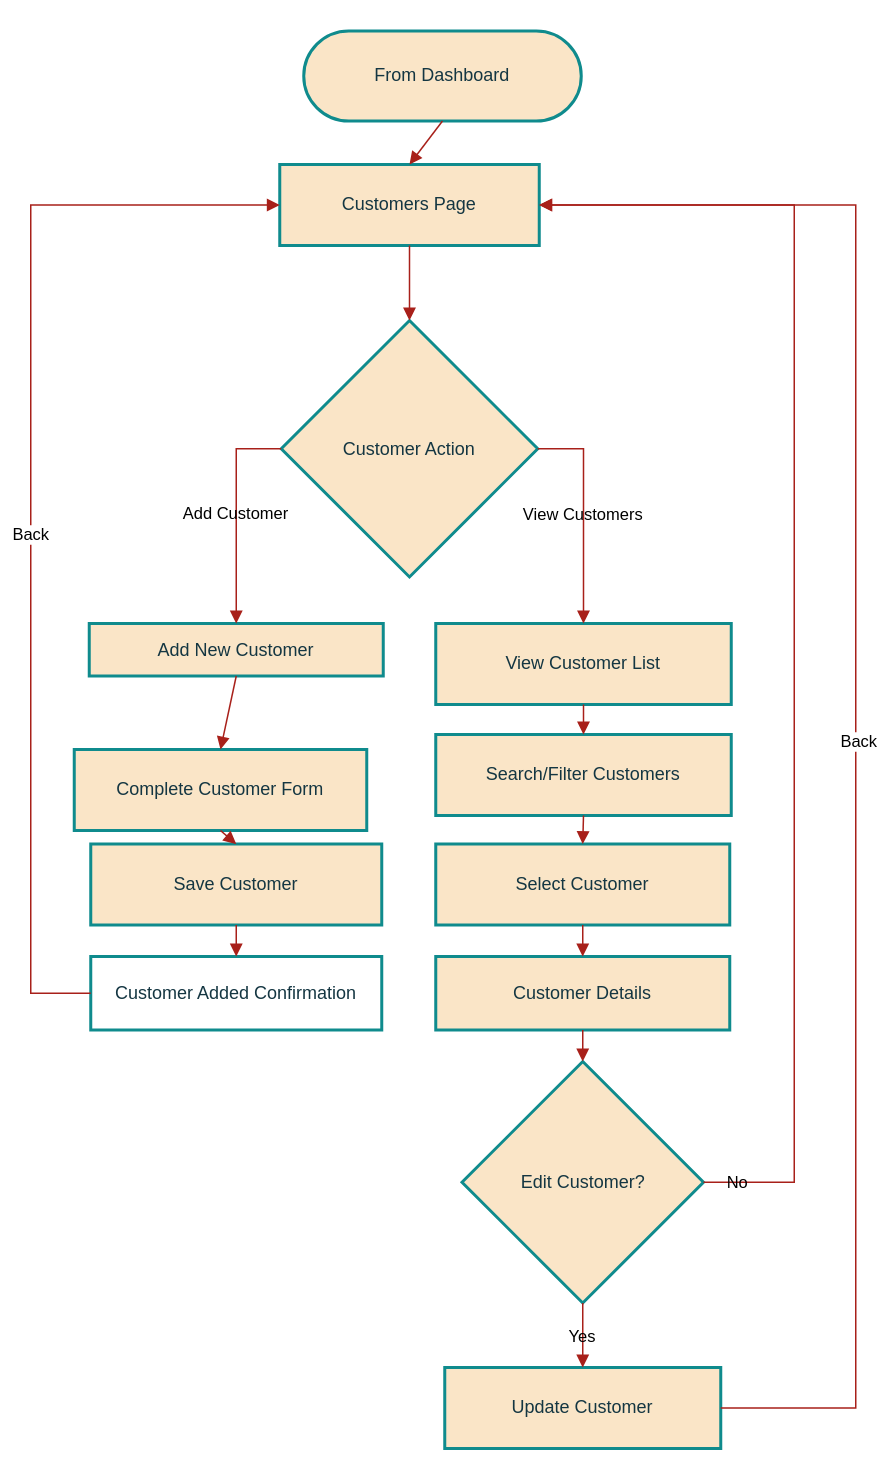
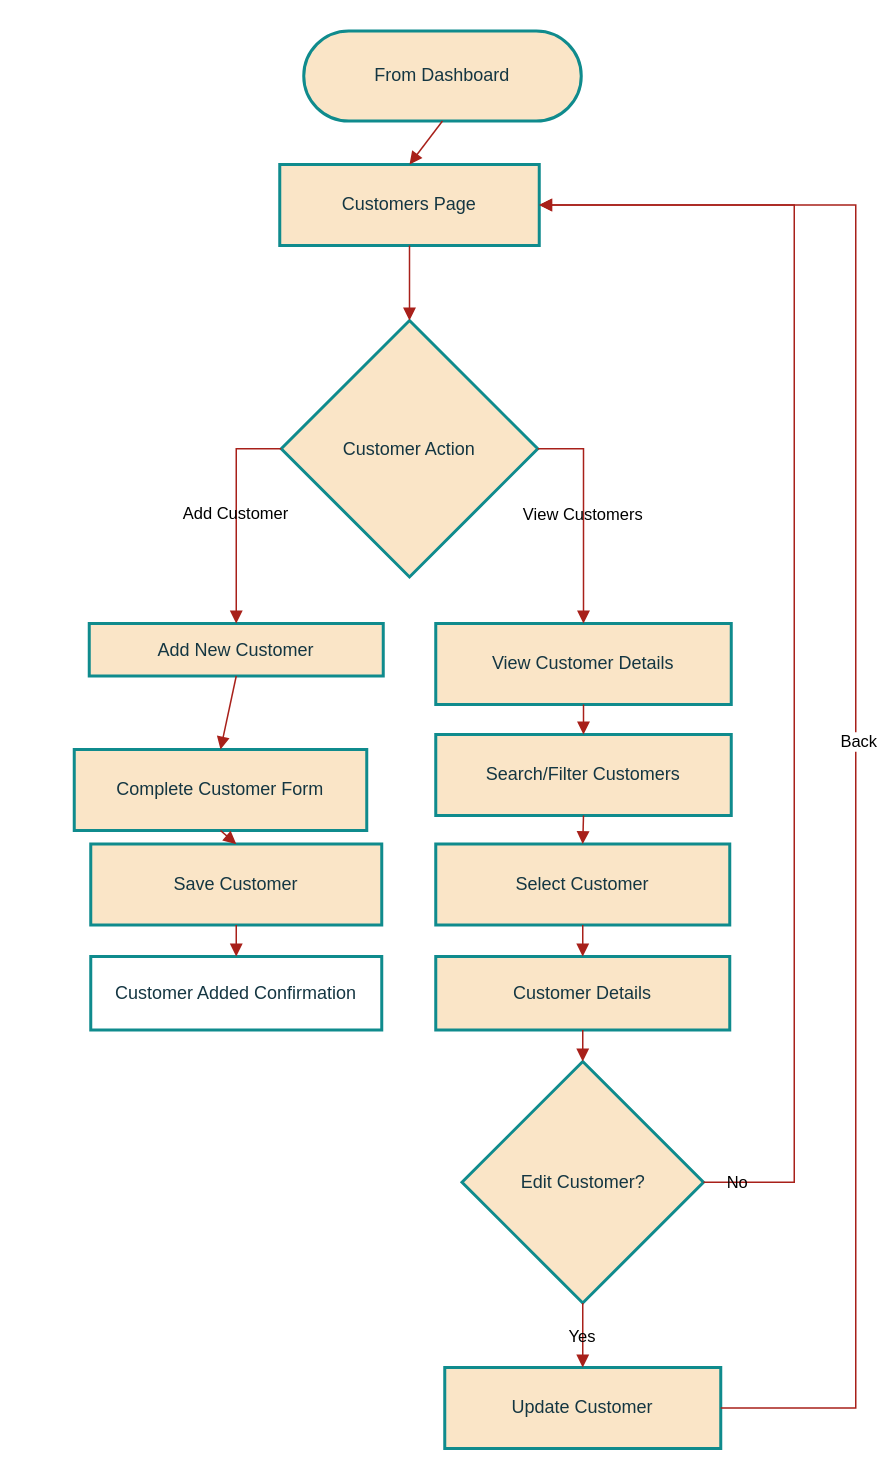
  <mxCell id="0" />
  <mxCell id="1" parent="0" />
  <mxCell id="2" value="From Dashboard" style="rounded=1;whiteSpace=wrap;arcSize=50;strokeWidth=2;labelBackgroundColor=none;fillColor=#FAE5C7;strokeColor=#0F8B8D;fontColor=#143642;" parent="1" vertex="1"><mxGeometry x="202" y="20" width="185" height="60" as="geometry" /></mxCell>
  <mxCell id="3" value="Customers Page" style="whiteSpace=wrap;strokeWidth=2;labelBackgroundColor=none;fillColor=#FAE5C7;strokeColor=#0F8B8D;fontColor=#143642;" parent="1" vertex="1"><mxGeometry x="186" y="109" width="173" height="54" as="geometry" /></mxCell>
  <mxCell id="4" value="Customer Action" style="rhombus;strokeWidth=2;whiteSpace=wrap;labelBackgroundColor=none;fillColor=#FAE5C7;strokeColor=#0F8B8D;fontColor=#143642;" parent="1" vertex="1"><mxGeometry x="187" y="213" width="171" height="171" as="geometry" /></mxCell>
- <mxCell id="5" value="View Customer List" style="whiteSpace=wrap;strokeWidth=2;labelBackgroundColor=none;fillColor=#FAE5C7;strokeColor=#0F8B8D;fontColor=#143642;" parent="1" vertex="1"><mxGeometry x="290" y="415" width="197" height="54" as="geometry" /></mxCell>
+ <mxCell id="5" value="View Customer Details" style="whiteSpace=wrap;strokeWidth=2;labelBackgroundColor=none;fillColor=#FAE5C7;strokeColor=#0F8B8D;fontColor=#143642;" parent="1" vertex="1"><mxGeometry x="290" y="415" width="197" height="54" as="geometry" /></mxCell>
  <mxCell id="6" value="Add New Customer" style="whiteSpace=wrap;strokeWidth=2;labelBackgroundColor=none;fillColor=#FAE5C7;strokeColor=#0F8B8D;fontColor=#143642;" parent="1" vertex="1"><mxGeometry x="59" y="415" width="196" height="35" as="geometry" /></mxCell>
  <mxCell id="7" value="Search/Filter Customers" style="whiteSpace=wrap;strokeWidth=2;labelBackgroundColor=none;fillColor=#FAE5C7;strokeColor=#0F8B8D;fontColor=#143642;" parent="1" vertex="1"><mxGeometry x="290" y="489" width="197" height="54" as="geometry" /></mxCell>
  <mxCell id="8" value="Select Customer" style="whiteSpace=wrap;strokeWidth=2;labelBackgroundColor=none;fillColor=#FAE5C7;strokeColor=#0F8B8D;fontColor=#143642;" parent="1" vertex="1"><mxGeometry x="290" y="562" width="196" height="54" as="geometry" /></mxCell>
  <mxCell id="9" value="Customer Details" style="whiteSpace=wrap;strokeWidth=2;labelBackgroundColor=none;fillColor=#FAE5C7;strokeColor=#0F8B8D;fontColor=#143642;" parent="1" vertex="1"><mxGeometry x="290" y="637" width="196" height="49" as="geometry" /></mxCell>
  <mxCell id="10" value="Edit Customer?" style="rhombus;strokeWidth=2;whiteSpace=wrap;labelBackgroundColor=none;fillColor=#FAE5C7;strokeColor=#0F8B8D;fontColor=#143642;" parent="1" vertex="1"><mxGeometry x="307.5" y="707" width="161" height="161" as="geometry" /></mxCell>
  <mxCell id="11" value="Update Customer" style="whiteSpace=wrap;strokeWidth=2;labelBackgroundColor=none;fillColor=#FAE5C7;strokeColor=#0F8B8D;fontColor=#143642;" parent="1" vertex="1"><mxGeometry x="296" y="911" width="184" height="54" as="geometry" /></mxCell>
  <mxCell id="12" value="Complete Customer Form" style="whiteSpace=wrap;strokeWidth=2;labelBackgroundColor=none;fillColor=#FAE5C7;strokeColor=#0F8B8D;fontColor=#143642;" parent="1" vertex="1"><mxGeometry x="49" y="499" width="195" height="54" as="geometry" /></mxCell>
  <mxCell id="13" value="Save Customer" style="whiteSpace=wrap;strokeWidth=2;labelBackgroundColor=none;fillColor=#FAE5C7;strokeColor=#0F8B8D;fontColor=#143642;" parent="1" vertex="1"><mxGeometry x="60" y="562" width="194" height="54" as="geometry" /></mxCell>
  <mxCell id="14" value="Customer Added Confirmation" style="whiteSpace=wrap;strokeWidth=2;labelBackgroundColor=none;fillColor=#ffffff;strokeColor=#0F8B8D;fontColor=#143642;" parent="1" vertex="1"><mxGeometry x="60" y="637" width="194" height="49" as="geometry" /></mxCell>
  <mxCell id="15" value="" style="curved=0;startArrow=none;endArrow=block;exitX=0.5;exitY=1;entryX=0.5;entryY=0;rounded=0;labelBackgroundColor=none;strokeColor=#A8201A;fontColor=default;" parent="1" source="2" target="3" edge="1"><mxGeometry relative="1" as="geometry"><Array as="points" /></mxGeometry></mxCell>
  <mxCell id="16" value="" style="curved=0;startArrow=none;endArrow=block;exitX=0.5;exitY=1;entryX=0.5;entryY=0;rounded=0;labelBackgroundColor=none;strokeColor=#A8201A;fontColor=default;" parent="1" source="3" target="4" edge="1"><mxGeometry relative="1" as="geometry"><Array as="points" /></mxGeometry></mxCell>
  <mxCell id="17" value="View Customers" style="startArrow=none;endArrow=block;exitX=1;exitY=0.5;entryX=0.5;entryY=0;rounded=0;labelBackgroundColor=none;strokeColor=#A8201A;fontColor=default;exitDx=0;exitDy=0;edgeStyle=orthogonalEdgeStyle;" parent="1" source="4" target="5" edge="1"><mxGeometry relative="1" as="geometry" /></mxCell>
  <mxCell id="18" value="Add Customer" style="startArrow=none;endArrow=block;exitX=0;exitY=0.5;entryX=0.5;entryY=0;rounded=0;labelBackgroundColor=none;strokeColor=#A8201A;fontColor=default;exitDx=0;exitDy=0;edgeStyle=orthogonalEdgeStyle;" parent="1" source="4" target="6" edge="1"><mxGeometry relative="1" as="geometry" /></mxCell>
  <mxCell id="19" value="" style="startArrow=none;endArrow=block;exitX=0.5;exitY=1;entryX=0.5;entryY=0;rounded=0;labelBackgroundColor=none;strokeColor=#A8201A;fontColor=default;exitDx=0;exitDy=0;" parent="1" source="5" target="7" edge="1"><mxGeometry relative="1" as="geometry" /></mxCell>
  <mxCell id="20" value="" style="curved=0;startArrow=none;endArrow=block;exitX=0.5;exitY=1;entryX=0.5;entryY=0.01;rounded=0;labelBackgroundColor=none;strokeColor=#A8201A;fontColor=default;" parent="1" source="7" target="8" edge="1"><mxGeometry relative="1" as="geometry"><Array as="points" /></mxGeometry></mxCell>
  <mxCell id="21" value="" style="curved=0;startArrow=none;endArrow=block;exitX=0.5;exitY=1.01;entryX=0.5;entryY=0.01;rounded=0;labelBackgroundColor=none;strokeColor=#A8201A;fontColor=default;" parent="1" source="8" target="9" edge="1"><mxGeometry relative="1" as="geometry"><Array as="points" /></mxGeometry></mxCell>
  <mxCell id="22" value="" style="startArrow=none;endArrow=block;exitX=0.5;exitY=1.01;entryX=0.5;entryY=0;rounded=0;labelBackgroundColor=none;strokeColor=#A8201A;fontColor=default;entryDx=0;entryDy=0;" parent="1" source="9" target="10" edge="1"><mxGeometry relative="1" as="geometry" /></mxCell>
  <mxCell id="23" value="Yes" style="startArrow=none;endArrow=block;exitX=0.5;exitY=1;entryX=0.5;entryY=0;rounded=0;labelBackgroundColor=none;strokeColor=#A8201A;fontColor=default;entryDx=0;entryDy=0;" parent="1" source="10" target="11" edge="1"><mxGeometry x="0.001" relative="1" as="geometry"><mxPoint as="offset" /></mxGeometry></mxCell>
  <mxCell id="24" value="No" style="startArrow=none;endArrow=block;exitX=1;exitY=0.5;entryX=1;entryY=0.5;rounded=0;labelBackgroundColor=none;strokeColor=#A8201A;fontColor=default;exitDx=0;exitDy=0;entryDx=0;entryDy=0;edgeStyle=orthogonalEdgeStyle;" parent="1" source="10" target="3" edge="1"><mxGeometry x="-0.947" relative="1" as="geometry"><Array as="points"><mxPoint x="529" y="788" /><mxPoint x="529" y="136" /></Array><mxPoint as="offset" /></mxGeometry></mxCell>
  <mxCell id="25" value="" style="startArrow=none;endArrow=block;exitX=1;exitY=0.5;rounded=0;labelBackgroundColor=none;strokeColor=#A8201A;fontColor=default;exitDx=0;exitDy=0;entryX=1;entryY=0.5;entryDx=0;entryDy=0;edgeStyle=orthogonalEdgeStyle;" parent="1" source="11" target="3" edge="1"><mxGeometry relative="1" as="geometry"><Array as="points"><mxPoint x="570" y="938" /><mxPoint x="570" y="136" /></Array><mxPoint x="375" y="158" as="targetPoint" /></mxGeometry></mxCell>
  <mxCell id="26" value="Back" style="edgeLabel;html=1;align=center;verticalAlign=middle;resizable=0;points=[];" vertex="1" connectable="0" parent="25"><mxGeometry x="-0.032" y="-1" relative="1" as="geometry"><mxPoint as="offset" /></mxGeometry></mxCell>
  <mxCell id="27" value="" style="curved=0;startArrow=none;endArrow=block;exitX=0.5;exitY=1;entryX=0.5;entryY=0;rounded=0;labelBackgroundColor=none;strokeColor=#A8201A;fontColor=default;" parent="1" source="6" target="12" edge="1"><mxGeometry relative="1" as="geometry"><Array as="points" /></mxGeometry></mxCell>
  <mxCell id="28" value="" style="curved=0;startArrow=none;endArrow=block;exitX=0.5;exitY=1;entryX=0.5;entryY=0.01;rounded=0;labelBackgroundColor=none;strokeColor=#A8201A;fontColor=default;" parent="1" source="12" target="13" edge="1"><mxGeometry relative="1" as="geometry"><Array as="points" /></mxGeometry></mxCell>
  <mxCell id="29" value="" style="curved=0;startArrow=none;endArrow=block;exitX=0.5;exitY=1.01;entryX=0.5;entryY=0.01;rounded=0;labelBackgroundColor=none;strokeColor=#A8201A;fontColor=default;" parent="1" source="13" target="14" edge="1"><mxGeometry relative="1" as="geometry"><Array as="points" /></mxGeometry></mxCell>
- <mxCell id="30" value="" style="startArrow=none;endArrow=block;exitX=0;exitY=0.5;rounded=0;labelBackgroundColor=none;strokeColor=#A8201A;fontColor=default;exitDx=0;exitDy=0;entryX=0;entryY=0.5;entryDx=0;entryDy=0;edgeStyle=orthogonalEdgeStyle;" parent="1" source="14" target="3" edge="1"><mxGeometry relative="1" as="geometry"><Array as="points"><mxPoint x="20" y="662" /><mxPoint x="20" y="136" /></Array><mxPoint x="262" y="869" as="sourcePoint" /><mxPoint x="-22" y="464" as="targetPoint" /></mxGeometry></mxCell>
- <mxCell id="31" value="Back" style="edgeLabel;html=1;align=center;verticalAlign=middle;resizable=0;points=[];" vertex="1" connectable="0" parent="30"><mxGeometry x="-0.053" y="1" relative="1" as="geometry"><mxPoint as="offset" /></mxGeometry></mxCell>
